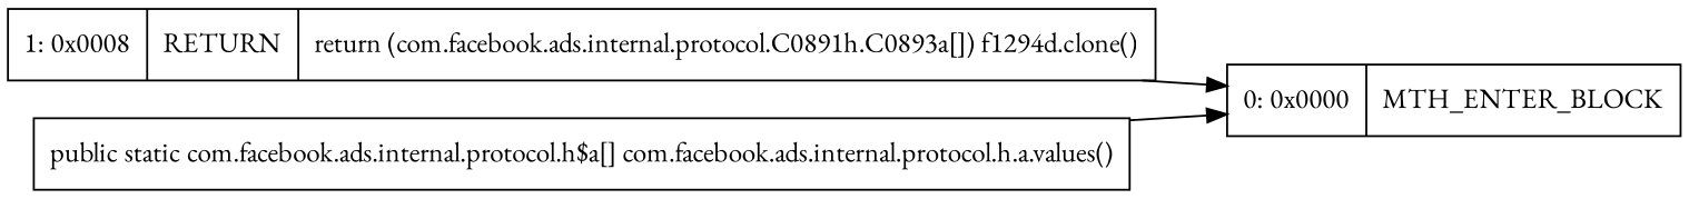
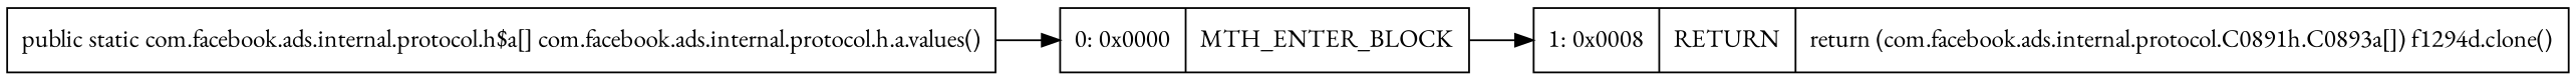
  digraph {
    rankdir=LR
    fontname="EB Garamond"
    node [shape=record fontname="EB Garamond"]
    edge [fontname="EB Garamond"]
    n1 [label="{0\:\ 0x0000|MTH_ENTER_BLOCK\l}"]
    n2 [label="{1\:\ 0x0008|RETURN\l|return (com.facebook.ads.internal.protocol.C0891h.C0893a[]) f1294d.clone()\l}"]
    n3 [label="{public static com.facebook.ads.internal.protocol.h$a[] com.facebook.ads.internal.protocol.h.a.values() }"]
-   n2 -> n1
+   n1 -> n2
    n3 -> n1
  }
